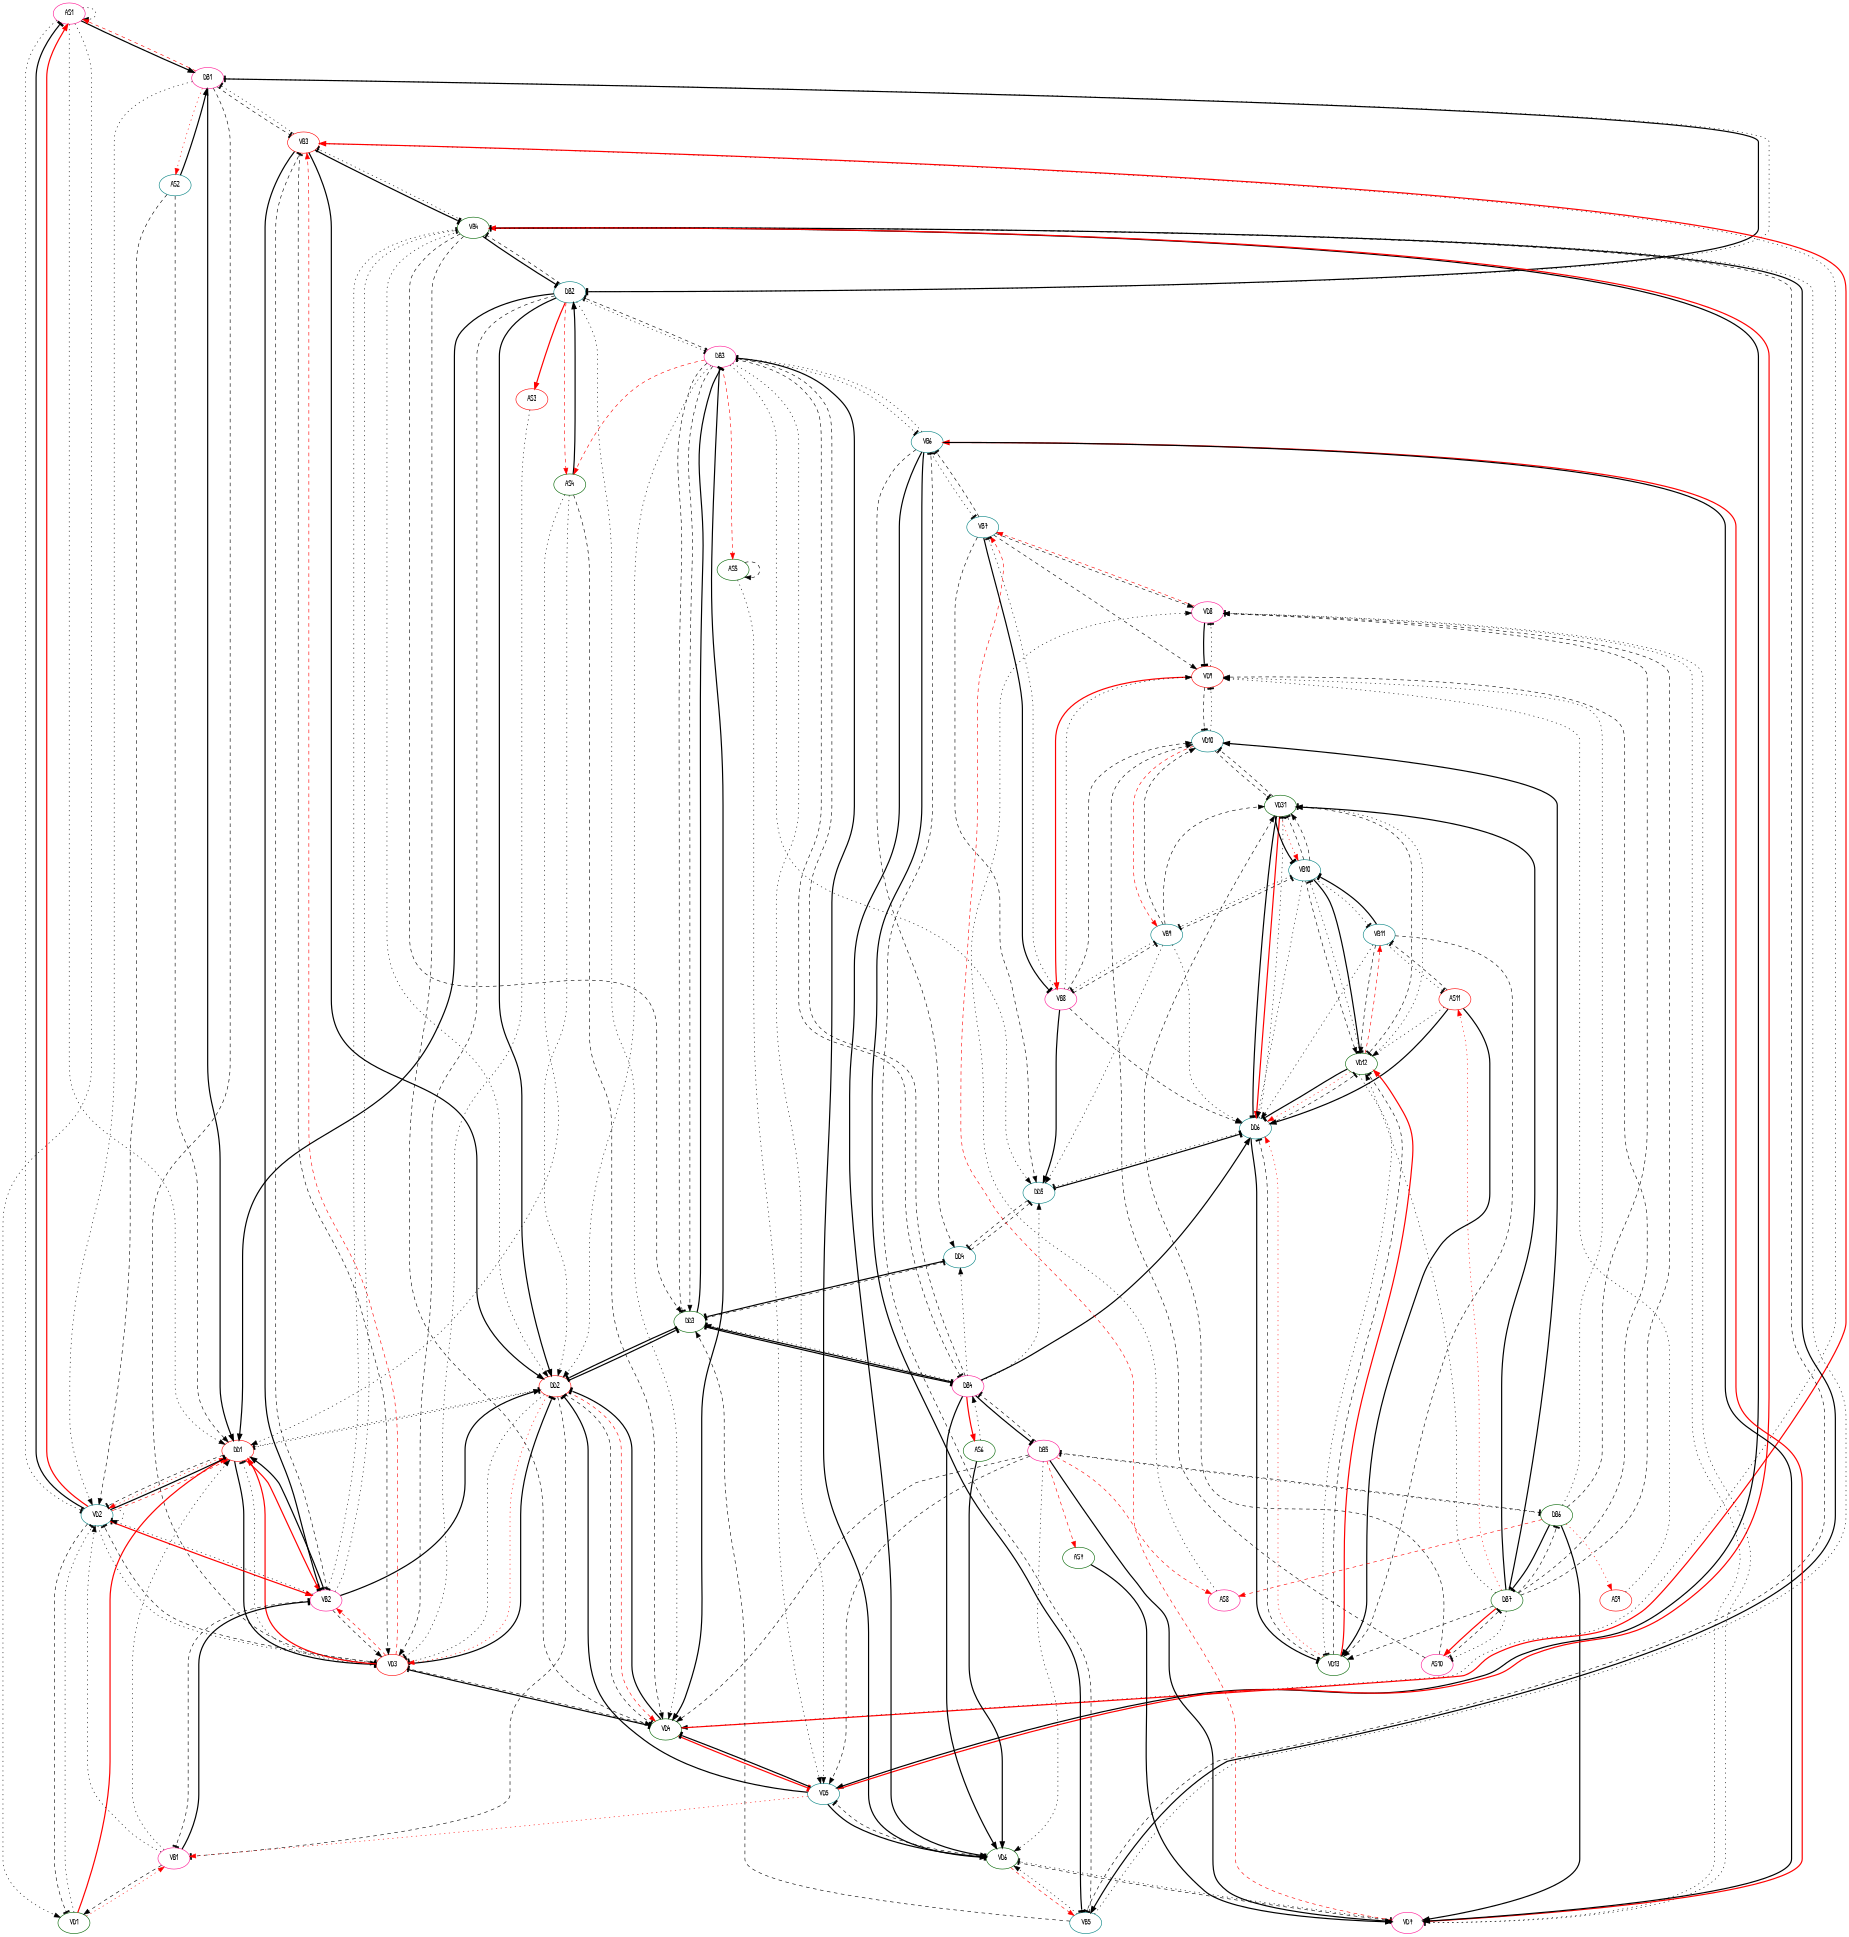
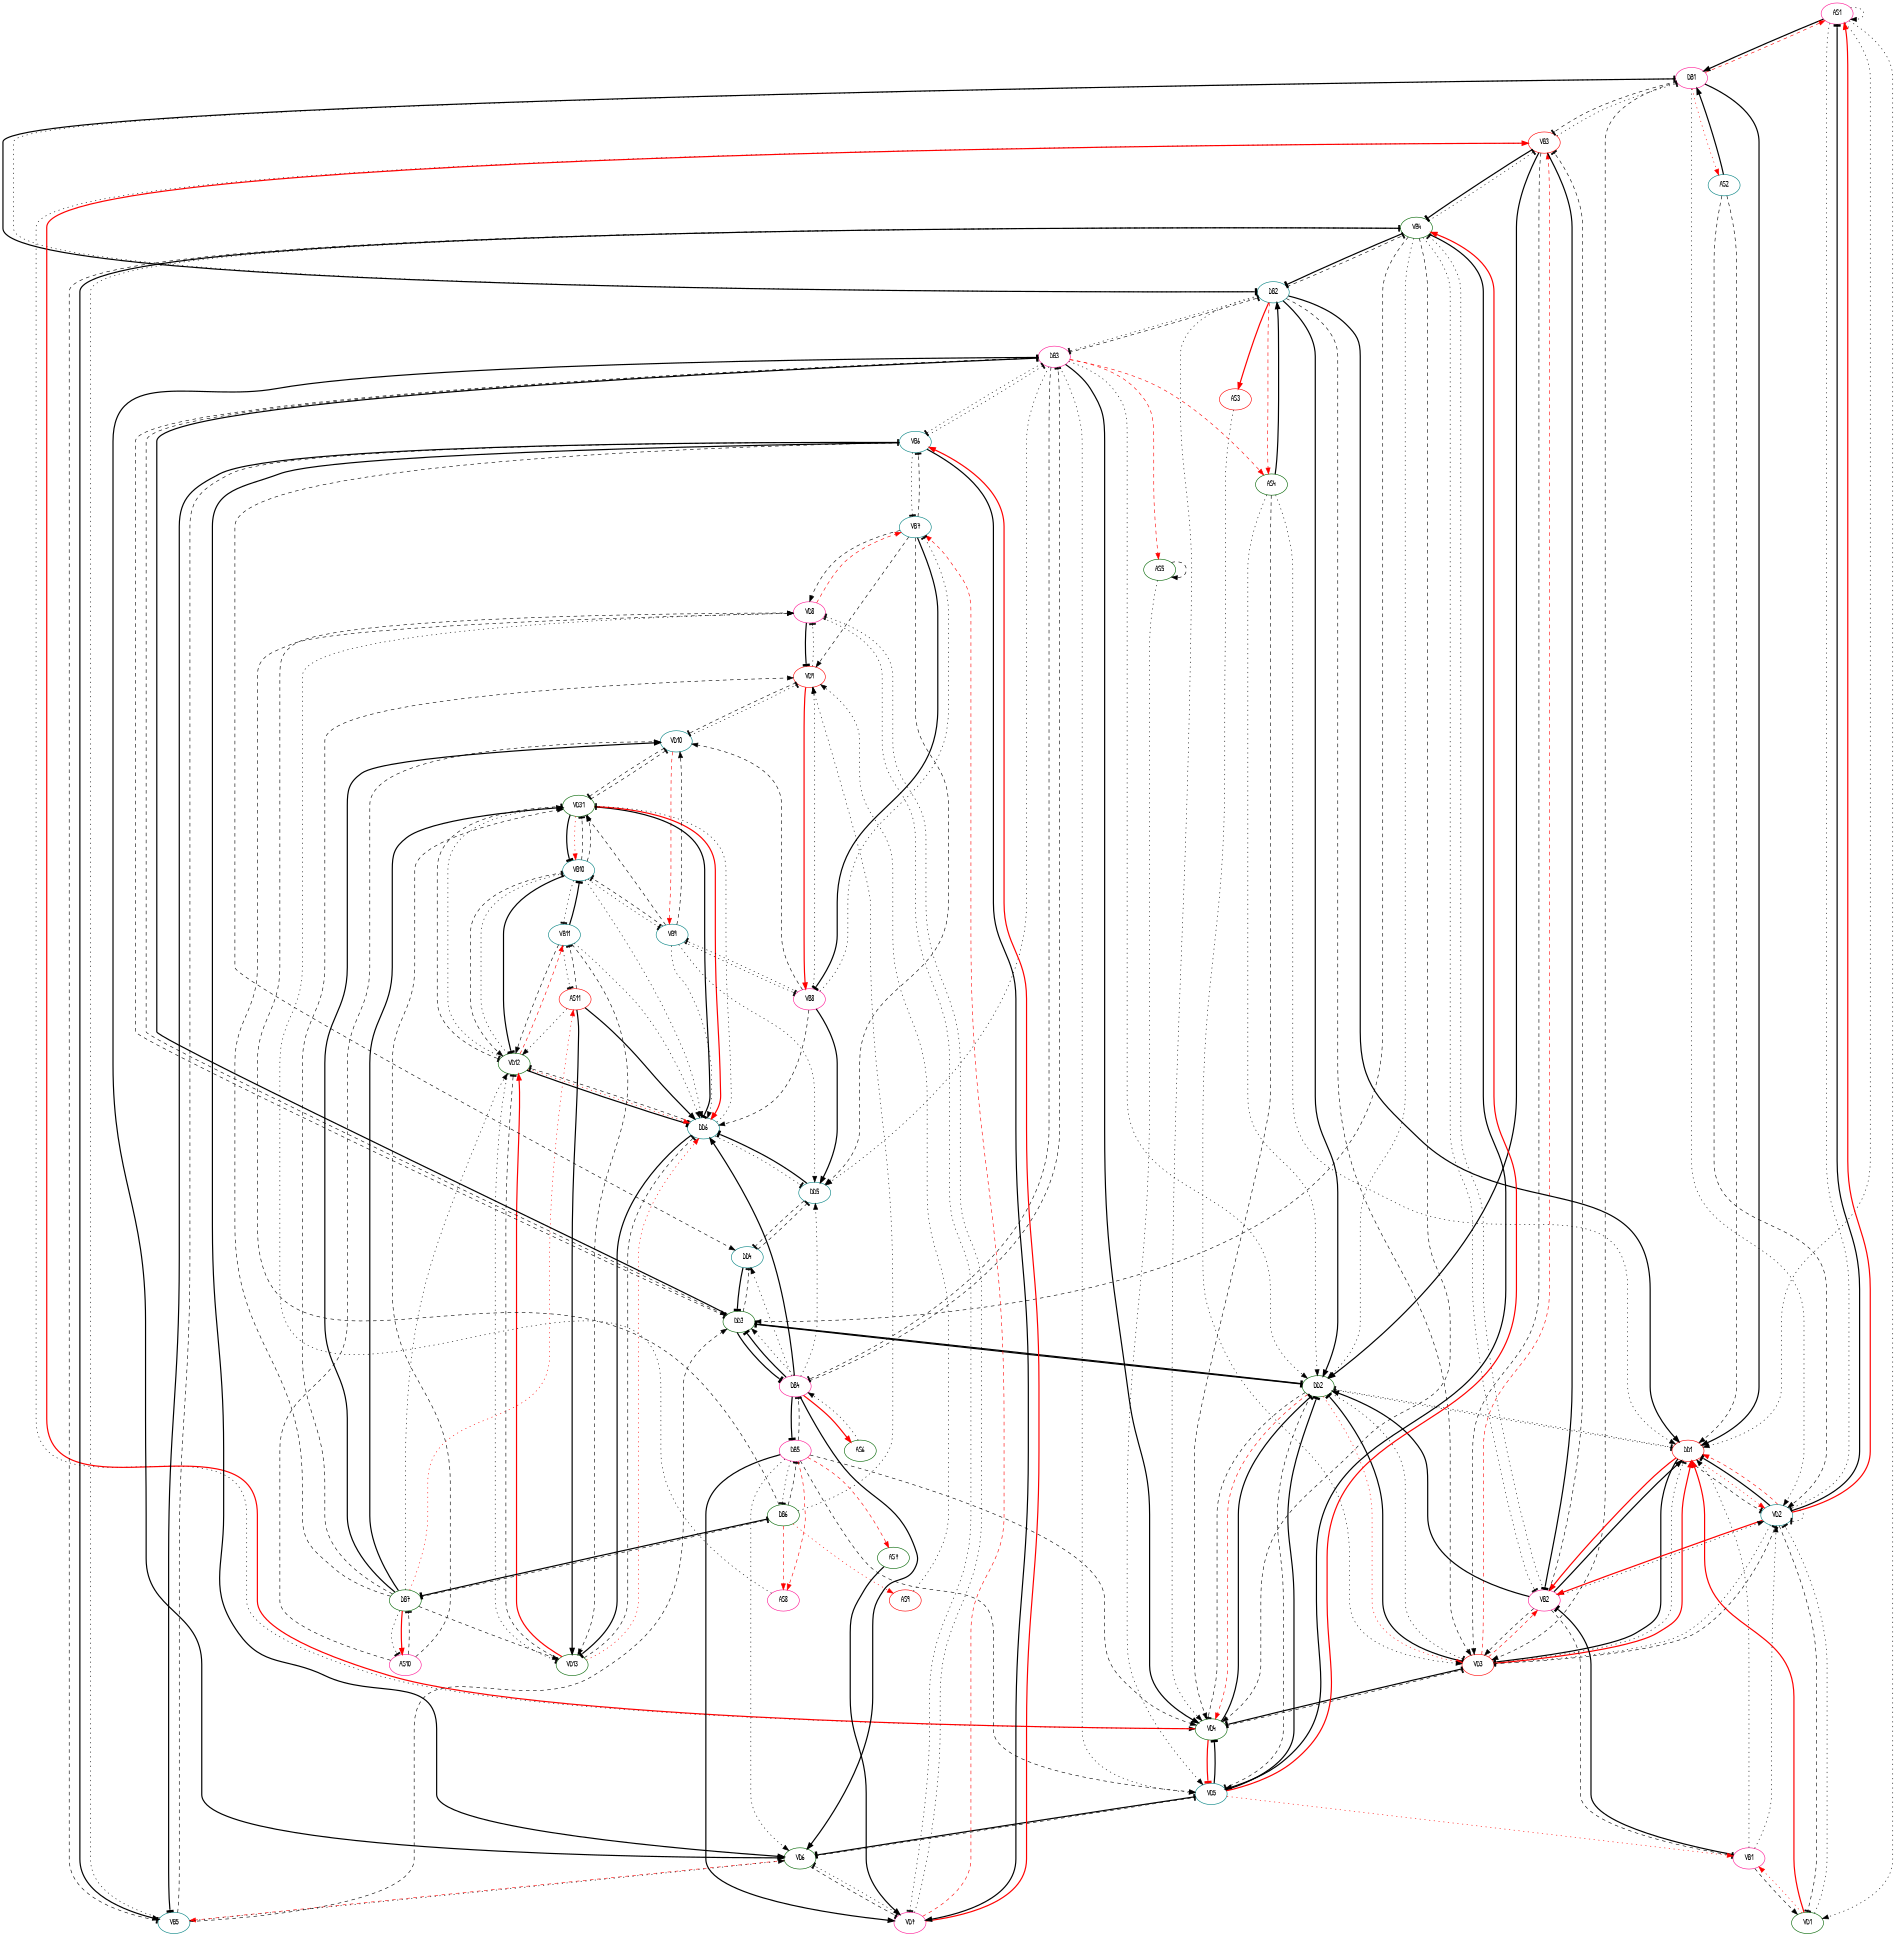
  digraph {
    fontname="Patrick Hand"
    fontsize=12
    splines=true
    node [color=darkgreen fontname="Patrick Hand" fontsize=11]
    edge [fontname="Patrick Hand" minlen=2 style=dashed]
    AS1 [color=deeppink]
    DB1 [color=deeppink]
    DD1 [color=red]
    VD1
    VD2 [color=teal]
    AS2 [color=teal]
    VD3 [color=red]
    DB2 [color=teal]
    VB3 [color=red]
-   DD2 [color=red]
+   DD2
    VB2 [color=deeppink]
    VB1 [color=deeppink]
    AS10 [color=deeppink]
    DB7
    VD10 [color=teal]
    n16 [label=VD31]
    AS11 [color=red]
    VD12
    VD13
    VD8 [color=deeppink]
    VD9 [color=red]
    DB6
    VB9 [color=teal]
    DD6 [color=teal]
    VB10 [color=teal]
    VB11 [color=teal]
    DD5 [color=teal]
    AS3 [color=red]
    VD4
    AS4
    DB3 [color=deeppink]
    VB4
    VD5 [color=teal]
    DD3
    AS5
    VD6
    DB4 [color=deeppink]
    AS6
    DB5 [color=deeppink]
    DD4 [color=teal]
    VD7 [color=deeppink]
    VB5 [color=teal]
    AS7
    VB6 [color=teal]
    VB7 [color=teal]
    AS8 [color=deeppink]
    AS9 [color=red]
    VB8 [color=deeppink]
    AS1 -> AS1 [style=dotted]
    AS1 -> DB1 [style=bold]
    AS1 -> DD1 [style=dotted]
    AS1 -> VD1 [style=dotted]
    AS1 -> VD2 [arrowhead=tee style=dotted]
    DB1 -> AS1 [color=red]
    DB1 -> DD1 [style=bold]
    DB1 -> VD2 [style=dotted]
    DB1 -> AS2 [color=red style=dotted]
    DB1 -> VD3
    DB1 -> DB2 [arrowhead=tee style=bold]
    DB1 -> VB3 [arrowhead=tee]
    DD1 -> VD2 [arrowhead=tee]
    DD1 -> VD2 [color=red style=dotted]
    DD1 -> VD3 [arrowhead=tee style=bold]
    DD1 -> DD2 [arrowhead=tee style=dotted]
    DD1 -> VB2 [color=red style=bold]
    VD1 -> DD1 [color=red style=bold]
    VD1 -> VD2 [arrowhead=tee style=dotted]
    VD1 -> VB1 [color=red style=dotted]
    VD2 -> AS1 [arrowhead=tee style=bold]
    VD2 -> AS1 [color=red style=bold]
    VD2 -> DD1 [arrowhead=tee style=bold]
    VD2 -> DD1 [color=red]
    VD2 -> VD1 [arrowhead=tee]
    VD2 -> VD2 [arrowhead=tee style=dotted]
    VD2 -> VD3 [arrowhead=tee style=dotted]
    VD2 -> VB2 [color=red style=bold]
    AS2 -> DB1 [style=bold]
    AS2 -> DD1
    AS2 -> VD2
    VD3 -> DD1 [arrowhead=tee style=dotted]
    VD3 -> DD1 [color=red style=bold]
    VD3 -> VD2 [arrowhead=tee]
    VD3 -> VB3 [color=red]
    VD3 -> DD2 [arrowhead=tee style=bold]
    VD3 -> VB2 [color=red]
    VD3 -> VD4 [arrowhead=tee style=bold]
    DB2 -> DB1 [arrowhead=tee style=dotted]
    DB2 -> DD1 [style=bold]
    DB2 -> VD3
    DB2 -> DD2 [style=bold]
    DB2 -> AS3 [color=red style=bold]
    DB2 -> VD4 [style=dotted]
    DB2 -> AS4 [color=red]
    DB2 -> DB3 [arrowhead=tee style=dotted]
    DB2 -> VB4 [arrowhead=tee]
    VB3 -> DB1 [arrowhead=tee style=dotted]
    VB3 -> VD3
    VB3 -> DD2 [style=bold]
    VB3 -> VB2 [arrowhead=tee style=bold]
    VB3 -> VD4 [style=dotted]
    VB3 -> VB4 [arrowhead=tee style=bold]
    DD2 -> DD1 [arrowhead=tee style=dotted]
    DD2 -> VD3 [arrowhead=tee style=dotted]
    DD2 -> VD3 [color=red style=dotted]
    DD2 -> VD4 [arrowhead=tee]
    DD2 -> VD4 [color=red]
-   DD2 -> VB1 [arrowhead=tee]
+   DD2 -> VD5 [arrowhead=tee]
    DD2 -> DD3 [arrowhead=tee style=bold]
    VB2 -> DD1 [style=bold]
    VB2 -> VD2 [style=dotted]
    VB2 -> VD3
    VB2 -> VB3 [arrowhead=tee]
    VB2 -> DD2 [style=bold]
    VB2 -> VB1 [arrowhead=tee]
    VB2 -> VB4 [arrowhead=tee style=dotted]
    VB1 -> DD1 [style=dotted]
    VB1 -> VD1
    VB1 -> VD2 [style=dotted]
    VB1 -> VB2 [arrowhead=tee style=bold]
    AS10 -> DB7 [arrowhead=tee]
    AS10 -> VD10
    AS10 -> n16
    DB7 -> AS10 [arrowhead=tee style=dotted]
    DB7 -> AS10 [color=red style=bold]
    DB7 -> VD10 [style=bold]
    DB7 -> n16 [style=bold]
    DB7 -> AS11 [color=red style=dotted]
    DB7 -> VD12 [style=dotted]
    DB7 -> VD13
    DB7 -> VD8
    DB7 -> VD9
    DB7 -> DB6 [arrowhead=tee]
    VD10 -> n16 [arrowhead=tee]
    VD10 -> VD9 [arrowhead=tee style=dotted]
    VD10 -> VB9 [color=red]
    n16 -> VD10 [arrowhead=tee]
    n16 -> VD12 [arrowhead=tee]
    n16 -> DD6 [arrowhead=tee style=bold]
    n16 -> DD6 [color=red style=bold]
    n16 -> VB10 [arrowhead=tee style=bold]
    n16 -> VB10 [color=red style=dotted]
    AS11 -> VD12 [style=dotted]
    AS11 -> VD13 [style=bold]
    AS11 -> DD6 [style=bold]
    AS11 -> VB11 [arrowhead=tee]
    VD12 -> n16 [arrowhead=tee style=dotted]
    VD12 -> VD13 [arrowhead=tee style=dotted]
    VD12 -> DD6 [arrowhead=tee style=bold]
    VD12 -> DD6 [color=red style=dotted]
    VD12 -> VB10 [arrowhead=tee style=dotted]
    VD12 -> VB11 [color=red]
    VD13 -> VD12 [arrowhead=tee]
    VD13 -> VD12 [color=red style=bold]
    VD13 -> DD6 [arrowhead=tee]
    VD13 -> DD6 [color=red style=dotted]
    VD8 -> VD9 [arrowhead=tee style=bold]
    VD8 -> VD7 [arrowhead=tee style=dotted]
    VD8 -> VB7 [color=red]
    VD9 -> VD10 [arrowhead=tee]
    VD9 -> VD8 [arrowhead=tee style=dotted]
    VD9 -> VB8 [color=red style=bold]
    DB6 -> DB7 [arrowhead=tee style=bold]
    DB6 -> VD8
    DB6 -> VD9 [style=dotted]
    DB6 -> DB5 [arrowhead=tee]
-   DB6 -> VD7 [style=bold]
    DB6 -> AS8 [color=red]
    DB6 -> AS9 [color=red style=dotted]
    VB9 -> VD10
    VB9 -> n16
    VB9 -> DD6 [style=dotted]
    VB9 -> VB10 [arrowhead=tee]
    VB9 -> DD5 [style=dotted]
    VB9 -> VB8 [arrowhead=tee style=dotted]
    DD6 -> n16 [arrowhead=tee style=dotted]
    DD6 -> VD12 [arrowhead=tee]
    DD6 -> VD13 [arrowhead=tee style=bold]
    DD6 -> DD5 [arrowhead=tee style=dotted]
    VB10 -> n16 [arrowhead=tee]
    VB10 -> n16
    VB10 -> VD12 [arrowhead=tee style=bold]
    VB10 -> VD12
    VB10 -> VB9 [arrowhead=tee style=dotted]
    VB10 -> DD6 [style=dotted]
    VB10 -> VB11 [arrowhead=tee style=dotted]
    VB11 -> AS11 [arrowhead=tee style=dotted]
    VB11 -> VD12
    VB11 -> VD13
    VB11 -> DD6 [style=dotted]
    VB11 -> VB10 [arrowhead=tee style=bold]
    DD5 -> DD6 [arrowhead=tee style=bold]
    DD5 -> DD4 [arrowhead=tee]
-   AS3 -> VD3 [style=dotted arrowhead=tee]
+   AS3 -> VD3 [style=dotted]
    VD4 -> VD3 [arrowhead=tee]
    VD4 -> VB3 [color=red style=bold]
    VD4 -> DD2 [arrowhead=tee style=bold]
    VD4 -> VD5 [arrowhead=tee color=red style=bold]
    AS4 -> DD1 [style=dotted]
    AS4 -> DB2 [style=bold]
    AS4 -> DD2 [style=dotted]
    AS4 -> VD4
    DB3 -> DB2 [arrowhead=tee]
    DB3 -> DD2 [style=dotted]
    DB3 -> DD5 [style=dotted]
    DB3 -> VD4 [style=bold]
    DB3 -> AS4 [color=red]
    DB3 -> VD5 [style=dotted]
    DB3 -> DD3 [arrowhead=tee]
    DB3 -> DD3
    DB3 -> AS5 [color=red]
    DB3 -> VD6 [style=bold]
    DB3 -> DB4 [arrowhead=tee]
    DB3 -> VB6 [arrowhead=tee style=dotted]
    VB4 -> DB2 [arrowhead=tee style=bold]
    VB4 -> VB3 [arrowhead=tee style=dotted]
    VB4 -> DD2 [style=dotted]
    VB4 -> VB2 [arrowhead=tee style=dotted]
    VB4 -> VD4
    VB4 -> VD5 [style=bold]
    VB4 -> DD3
    VB4 -> VB5 [arrowhead=tee]
    VB4 -> VB5 [style=bold]
    VD5 -> DD2 [arrowhead=tee style=bold]
    VD5 -> VB1 [color=red style=dotted]
    VD5 -> VD4 [arrowhead=tee style=bold]
    VD5 -> VB4 [color=red style=bold]
    VD5 -> VD6 [arrowhead=tee style=bold]
    DD3 -> DD2 [arrowhead=tee style=bold]
    DD3 -> DB3 [arrowhead=tee style=bold]
    DD3 -> DB4 [arrowhead=tee style=bold]
    DD3 -> DD4 [arrowhead=tee]
    AS5 -> VD5 [style=dotted]
    AS5 -> AS5
    VD6 -> VD5 [arrowhead=tee]
    VD6 -> VD7 [arrowhead=tee]
    VD6 -> VB5 [color=red]
    DB4 -> DD6 [style=bold]
    DB4 -> DD5 [style=dotted]
    DB4 -> DB3 [arrowhead=tee]
    DB4 -> DD3 [arrowhead=tee style=bold]
    DB4 -> DD3 [style=dotted]
    DB4 -> VD6 [style=bold]
    DB4 -> AS6 [color=red style=bold]
    DB4 -> DB5 [arrowhead=tee style=bold]
    DB4 -> DD4 [style=dotted]
-   AS6 -> VD6 [style=bold]
    AS6 -> DB4 [style=dotted]
    DB5 -> DB6 [arrowhead=tee style=dotted]
    DB5 -> VD4
    DB5 -> VD5
    DB5 -> VD6 [style=dotted]
    DB5 -> DB4 [arrowhead=tee]
    DB5 -> VD7 [style=bold]
    DB5 -> AS7 [color=red]
    DB5 -> AS8 [color=red]
    DD4 -> DD5 [arrowhead=tee]
    DD4 -> DD3 [arrowhead=tee style=bold]
    VD7 -> VD8 [arrowhead=tee style=dotted]
    VD7 -> VD6 [arrowhead=tee style=dotted]
    VD7 -> VB6 [color=red style=bold]
    VD7 -> VB7 [color=red]
    VB5 -> VB4 [arrowhead=tee style=dotted]
    VB5 -> DD3
    VB5 -> VD6 [style=dotted]
    VB5 -> VB6 [arrowhead=tee]
    AS7 -> VD7 [style=bold]
    VB6 -> DB3 [arrowhead=tee style=dotted]
    VB6 -> VD6 [style=bold]
    VB6 -> DD4
    VB6 -> VD7 [style=bold]
    VB6 -> VB5 [arrowhead=tee style=bold]
    VB6 -> VB7 [arrowhead=tee style=dotted]
    VB7 -> VD8
    VB7 -> VD9
    VB7 -> DD5
    VB7 -> VB6 [arrowhead=tee]
    VB7 -> VB8 [arrowhead=tee style=bold]
    AS8 -> VD8 [style=dotted]
    AS9 -> VD9 [style=dotted]
    VB8 -> VD10
    VB8 -> VD9 [style=dotted]
-   VB8 -> VB9 [arrowhead=tee]
+   VB8 -> VB9 [arrowhead=tee style=dotted]
    VB8 -> DD6
    VB8 -> DD5 [style=bold]
    VB8 -> VB7 [arrowhead=tee style=dotted]
  }
